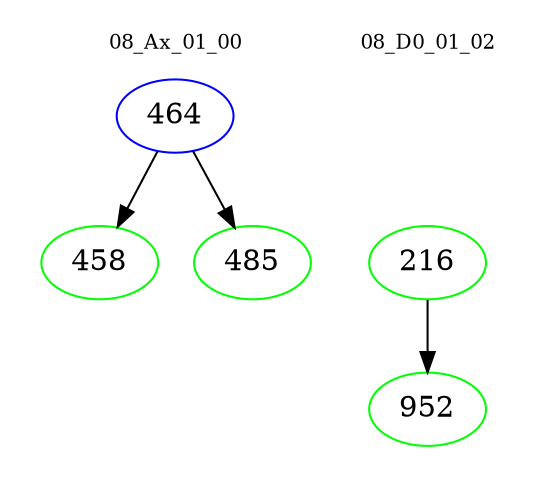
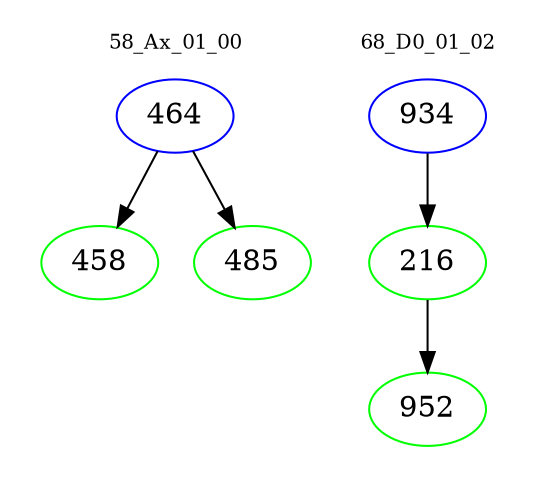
  digraph {
    fontname="DejaVu Serif"
    node [color=green fontname="DejaVu Serif"]
    edge [color=black fontname="DejaVu Serif"]
    n1 [color=blue label=464]
    n2 [label=458]
    n3 [label=485]
+   n4 [color=blue label=934]
    n5 [label=216]
    n6 [label=952]
    subgraph cluster_1 {
      color=white
      fontsize=10
-     label="08_Ax_01_00"
+     label="58_Ax_01_00"
      n1
      n2
      n3
    }
    subgraph cluster_2 {
      color=white
      fontsize=10
-     label="08_D0_01_02"
+     label="68_D0_01_02"
+     n4
      n5
      n6
    }
    n1 -> n2
    n1 -> n3
+   n4 -> n5
    n5 -> n6
  }
